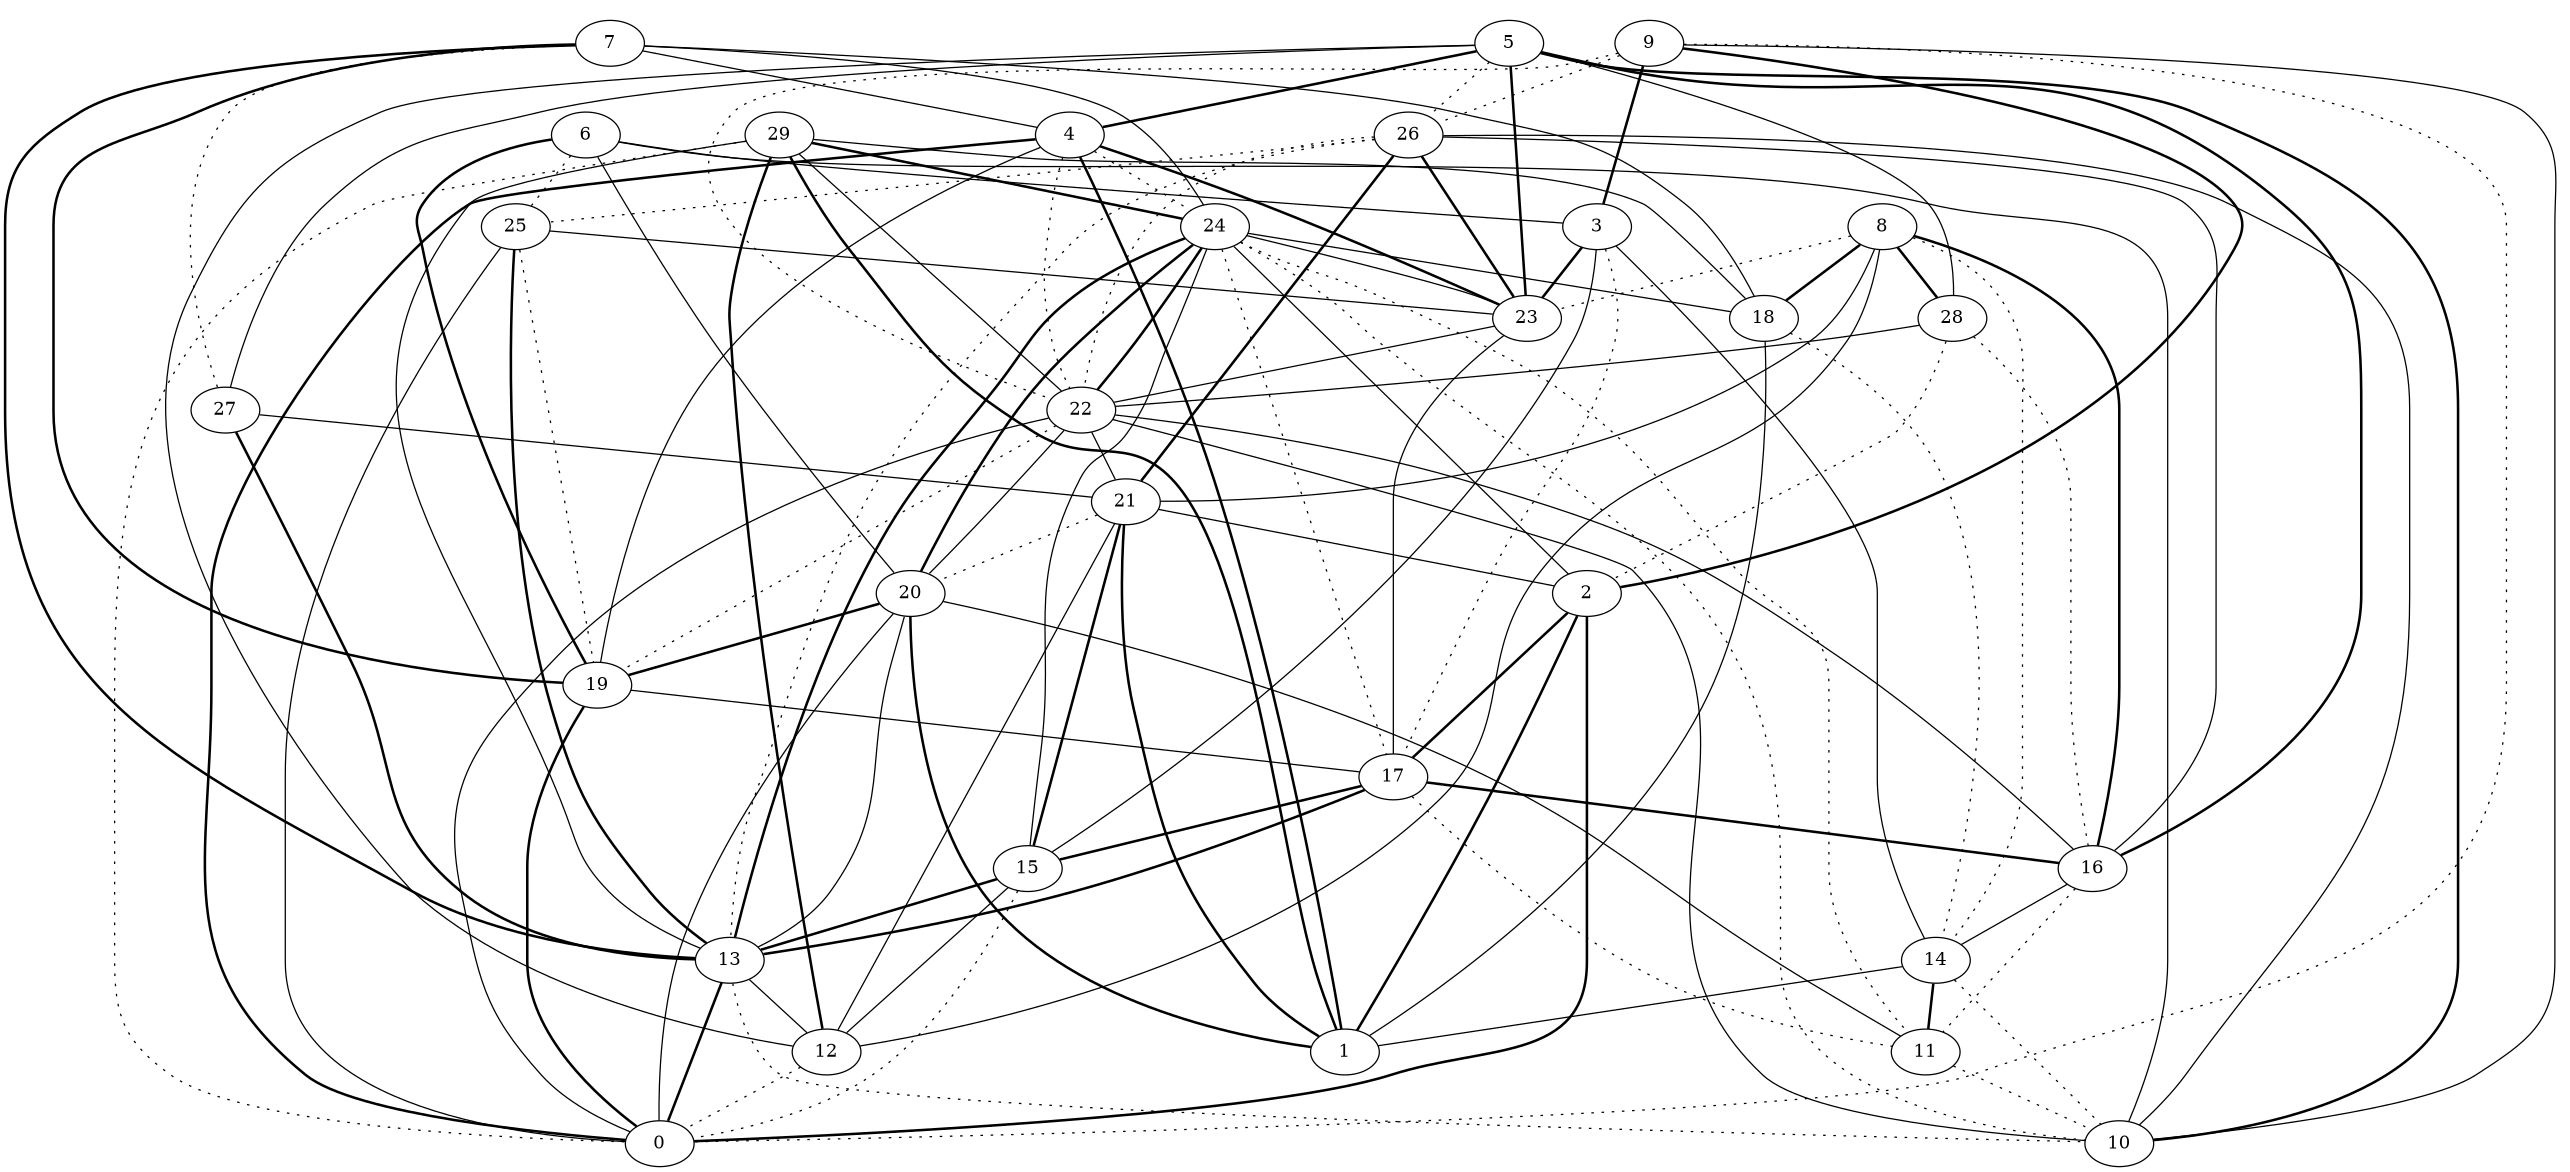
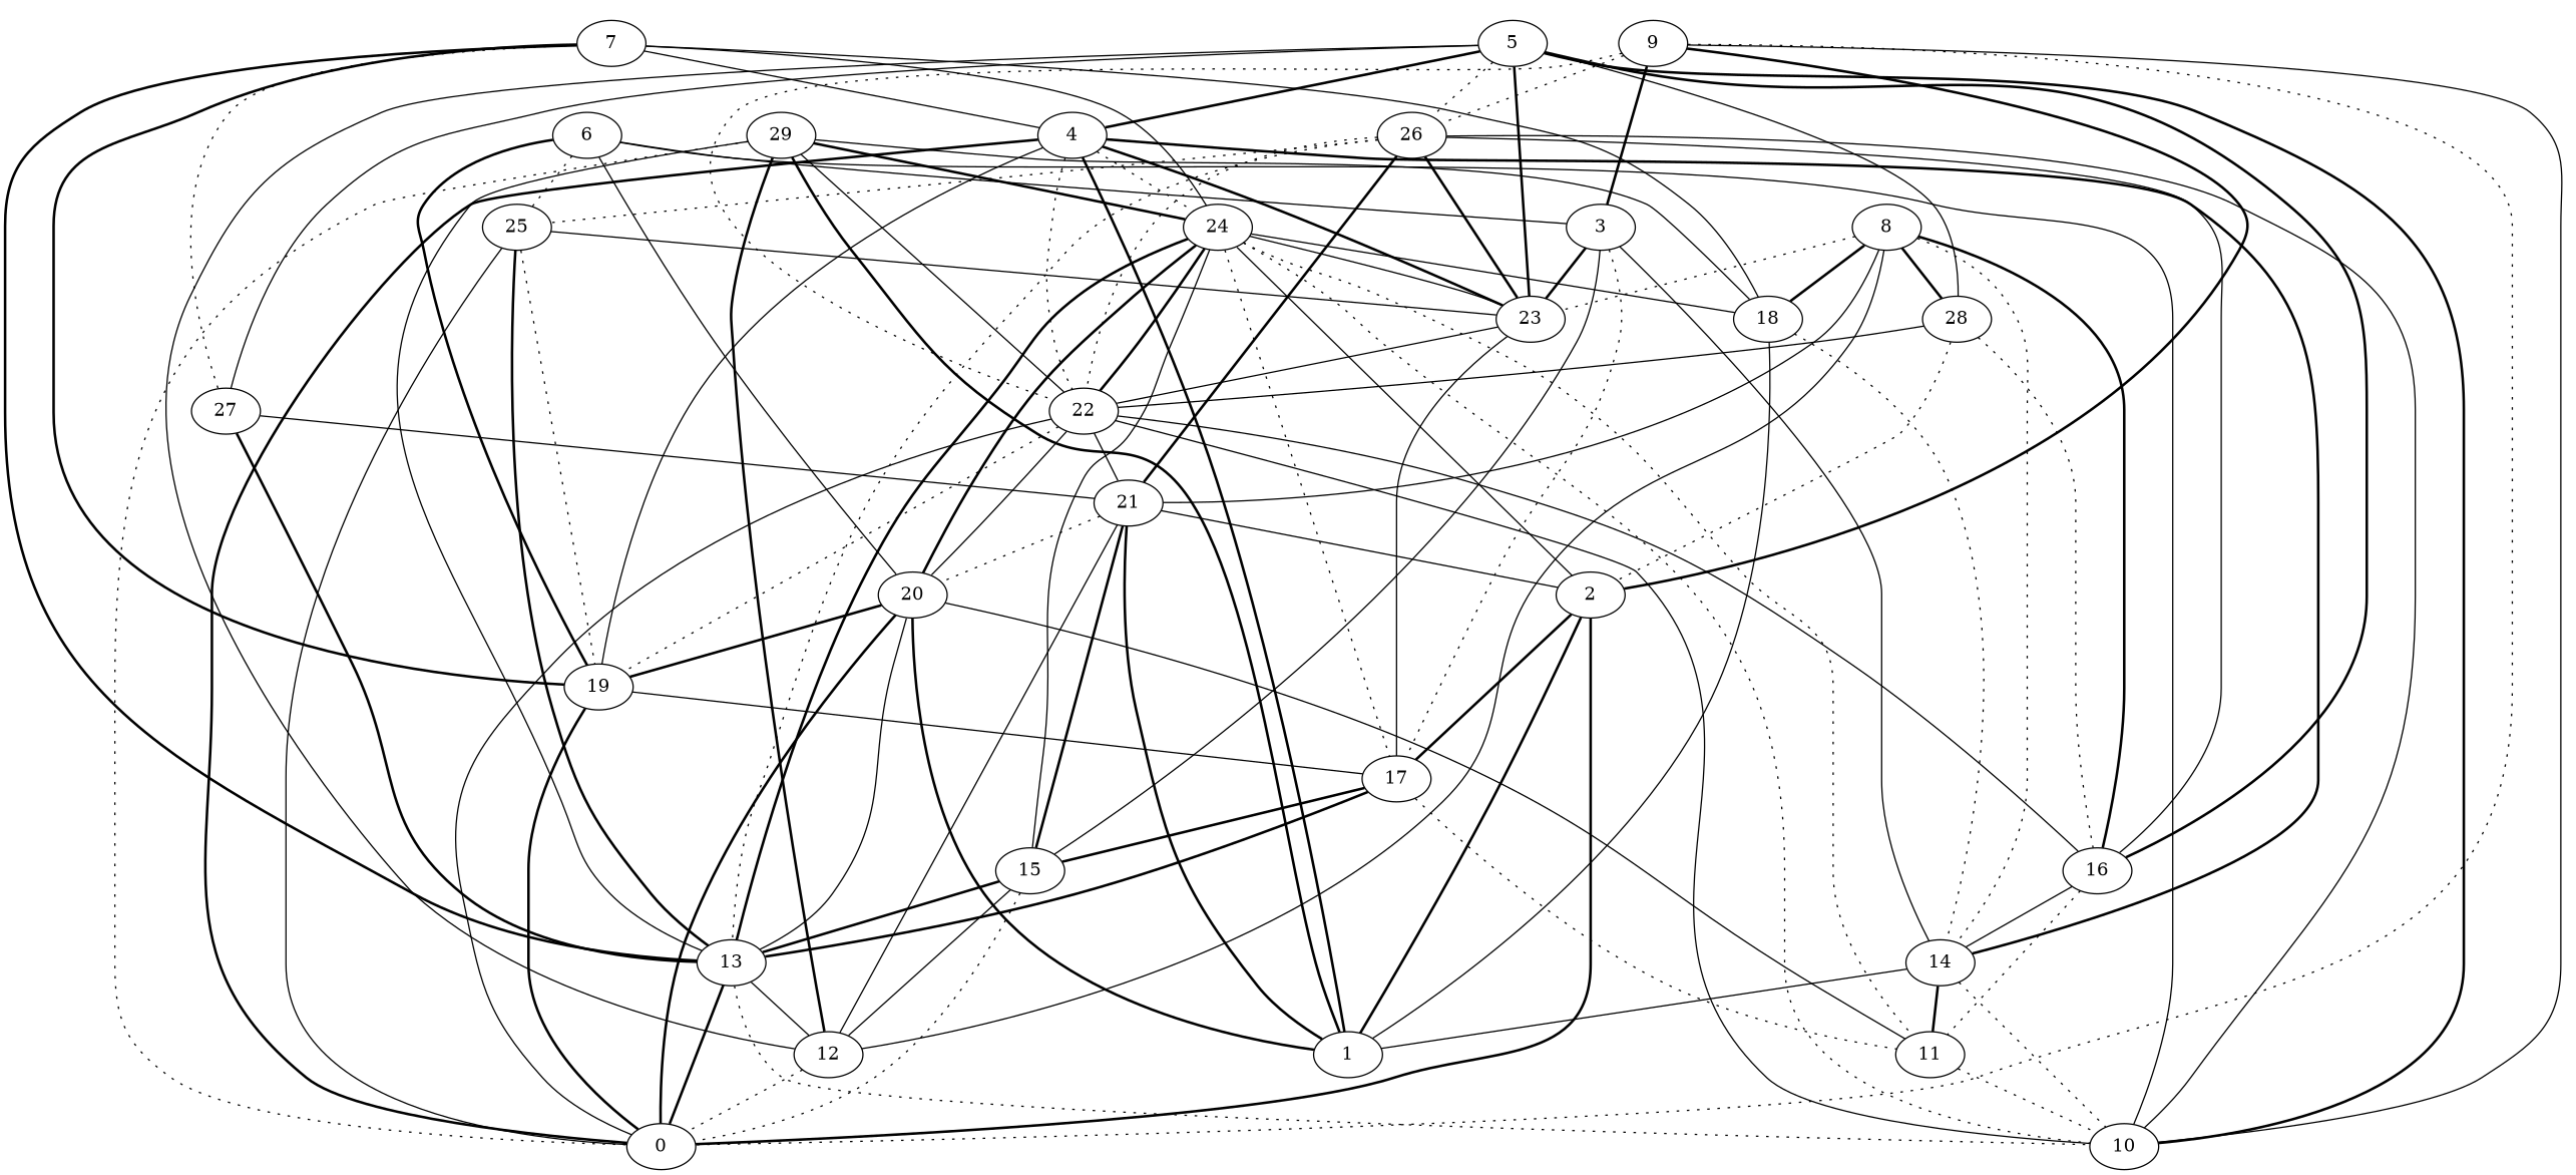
  digraph {
    edge [color=black dir=none style=solid]
    27
    12
    21
    13
    10
    0
    16
    14
    11
    1
    26
    23
    22
    25
    19
    17
    20
    15
    2
    4
    24
    18
    29
    9
    3
    7
    28
    6
    5
    8
    subgraph sub_1 {
      27
      12
      21
      13
      10
      0
      16
      14
      11
      1
      26
      23
      22
      25
      19
      17
      20
      15
      2
      4
      24
      18
      29
      9
      3
      7
      28
      6
      5
      8
    }
    27 -> 21
    27 -> 13 [style=bold]
    12 -> 0 [style=dotted]
    21 -> 12
    21 -> 1 [style=bold]
    21 -> 20 [style=dotted]
    21 -> 15 [style=bold]
    21 -> 2
    13 -> 12
    13 -> 10 [style=dotted]
    13 -> 0 [style=bold]
    16 -> 14
    16 -> 11 [style=dotted]
    14 -> 10 [style=dotted]
    14 -> 11 [style=bold]
    14 -> 1
    11 -> 10 [style=dotted]
    26 -> 21 [style=bold]
    26 -> 13 [style=dotted]
    26 -> 10
    26 -> 16
    26 -> 23 [style=bold]
    26 -> 22 [style=dotted]
    26 -> 25 [style=dotted]
    23 -> 22
    23 -> 17
    22 -> 21
    22 -> 10
    22 -> 0
    22 -> 16
    22 -> 19 [style=dotted]
    22 -> 20
    25 -> 13 [style=bold]
    25 -> 0
    25 -> 23
    25 -> 19 [style=dotted]
    19 -> 0 [style=bold]
    19 -> 17
    17 -> 13 [style=bold]
-   17 -> 16 [style=bold]
    17 -> 11 [style=dotted]
    17 -> 15 [style=bold]
    20 -> 13
-   20 -> 0
+   20 -> 0 [style=bold]
    20 -> 11
    20 -> 1 [style=bold]
    20 -> 19 [style=bold]
    15 -> 12
    15 -> 13 [style=bold]
    15 -> 0 [style=dotted]
    2 -> 0 [style=bold]
    2 -> 1 [style=bold]
    2 -> 17 [style=bold]
    4 -> 0 [style=bold]
+   4 -> 14 [style=bold]
    4 -> 1 [style=bold]
    4 -> 23 [style=bold]
    4 -> 22 [style=dotted]
    4 -> 19
    4 -> 24 [style=dotted]
    24 -> 13 [style=bold]
    24 -> 10 [style=dotted]
    24 -> 11 [style=dotted]
    24 -> 23
    24 -> 22 [style=bold]
    24 -> 17 [style=dotted]
    24 -> 20 [style=bold]
    24 -> 15
    24 -> 2
    24 -> 18
    18 -> 14 [style=dotted]
    18 -> 1
    29 -> 12 [style=bold]
    29 -> 13
    29 -> 0 [style=dotted]
    29 -> 1 [style=bold]
    29 -> 22
    29 -> 24 [style=bold]
    29 -> 18
    9 -> 10
    9 -> 0 [style=dotted]
    9 -> 26 [style=dotted]
    9 -> 22 [style=dotted]
    9 -> 2 [style=bold]
    9 -> 3 [style=bold]
    3 -> 14
    3 -> 23 [style=bold]
    3 -> 17 [style=dotted]
    3 -> 15
    7 -> 27 [style=dotted]
    7 -> 13 [style=bold]
    7 -> 19 [style=bold]
    7 -> 4
    7 -> 24
    7 -> 18
    28 -> 16 [style=dotted]
    28 -> 22
    28 -> 2 [style=dotted]
    6 -> 10
    6 -> 25 [style=dotted]
    6 -> 19 [style=bold]
    6 -> 20
    6 -> 3
    5 -> 27
    5 -> 12
    5 -> 10 [style=bold]
    5 -> 16 [style=bold]
    5 -> 26 [style=dotted]
    5 -> 23 [style=bold]
    5 -> 4 [style=bold]
    5 -> 28
    8 -> 12
    8 -> 21
    8 -> 16 [style=bold]
    8 -> 14 [style=dotted]
    8 -> 23 [style=dotted]
    8 -> 18 [style=bold]
    8 -> 28 [style=bold]
  }
